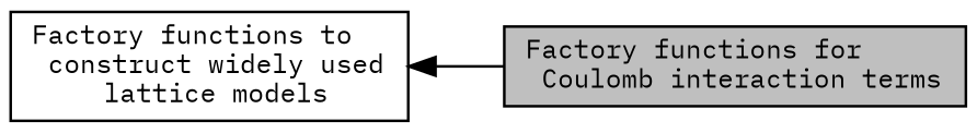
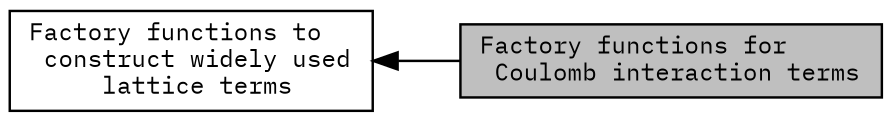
  digraph {
    rankdir=LR
    fontname="IBM Plex Mono"
    node [color=black fontname="IBM Plex Mono" fontsize=10 shape=record style=filled]
    n1 [fillcolor=grey75 fontcolor=black height=0.2 label="Factory functions for\l Coulomb interaction terms" width=0.4]
-   n2 [fillcolor=white height=0.2 label="Factory functions to\l construct widely used\l lattice models" width=0.4]
+   n2 [fillcolor=white height=0.2 label="Factory functions to\l construct widely used\l lattice terms" width=0.4]
    n2 -> n1 [dir=back fontname="IBM Plex Mono" fontsize=10 labelfontname=Helvetica labelfontsize=10 shape=plaintext style=solid]
  }
